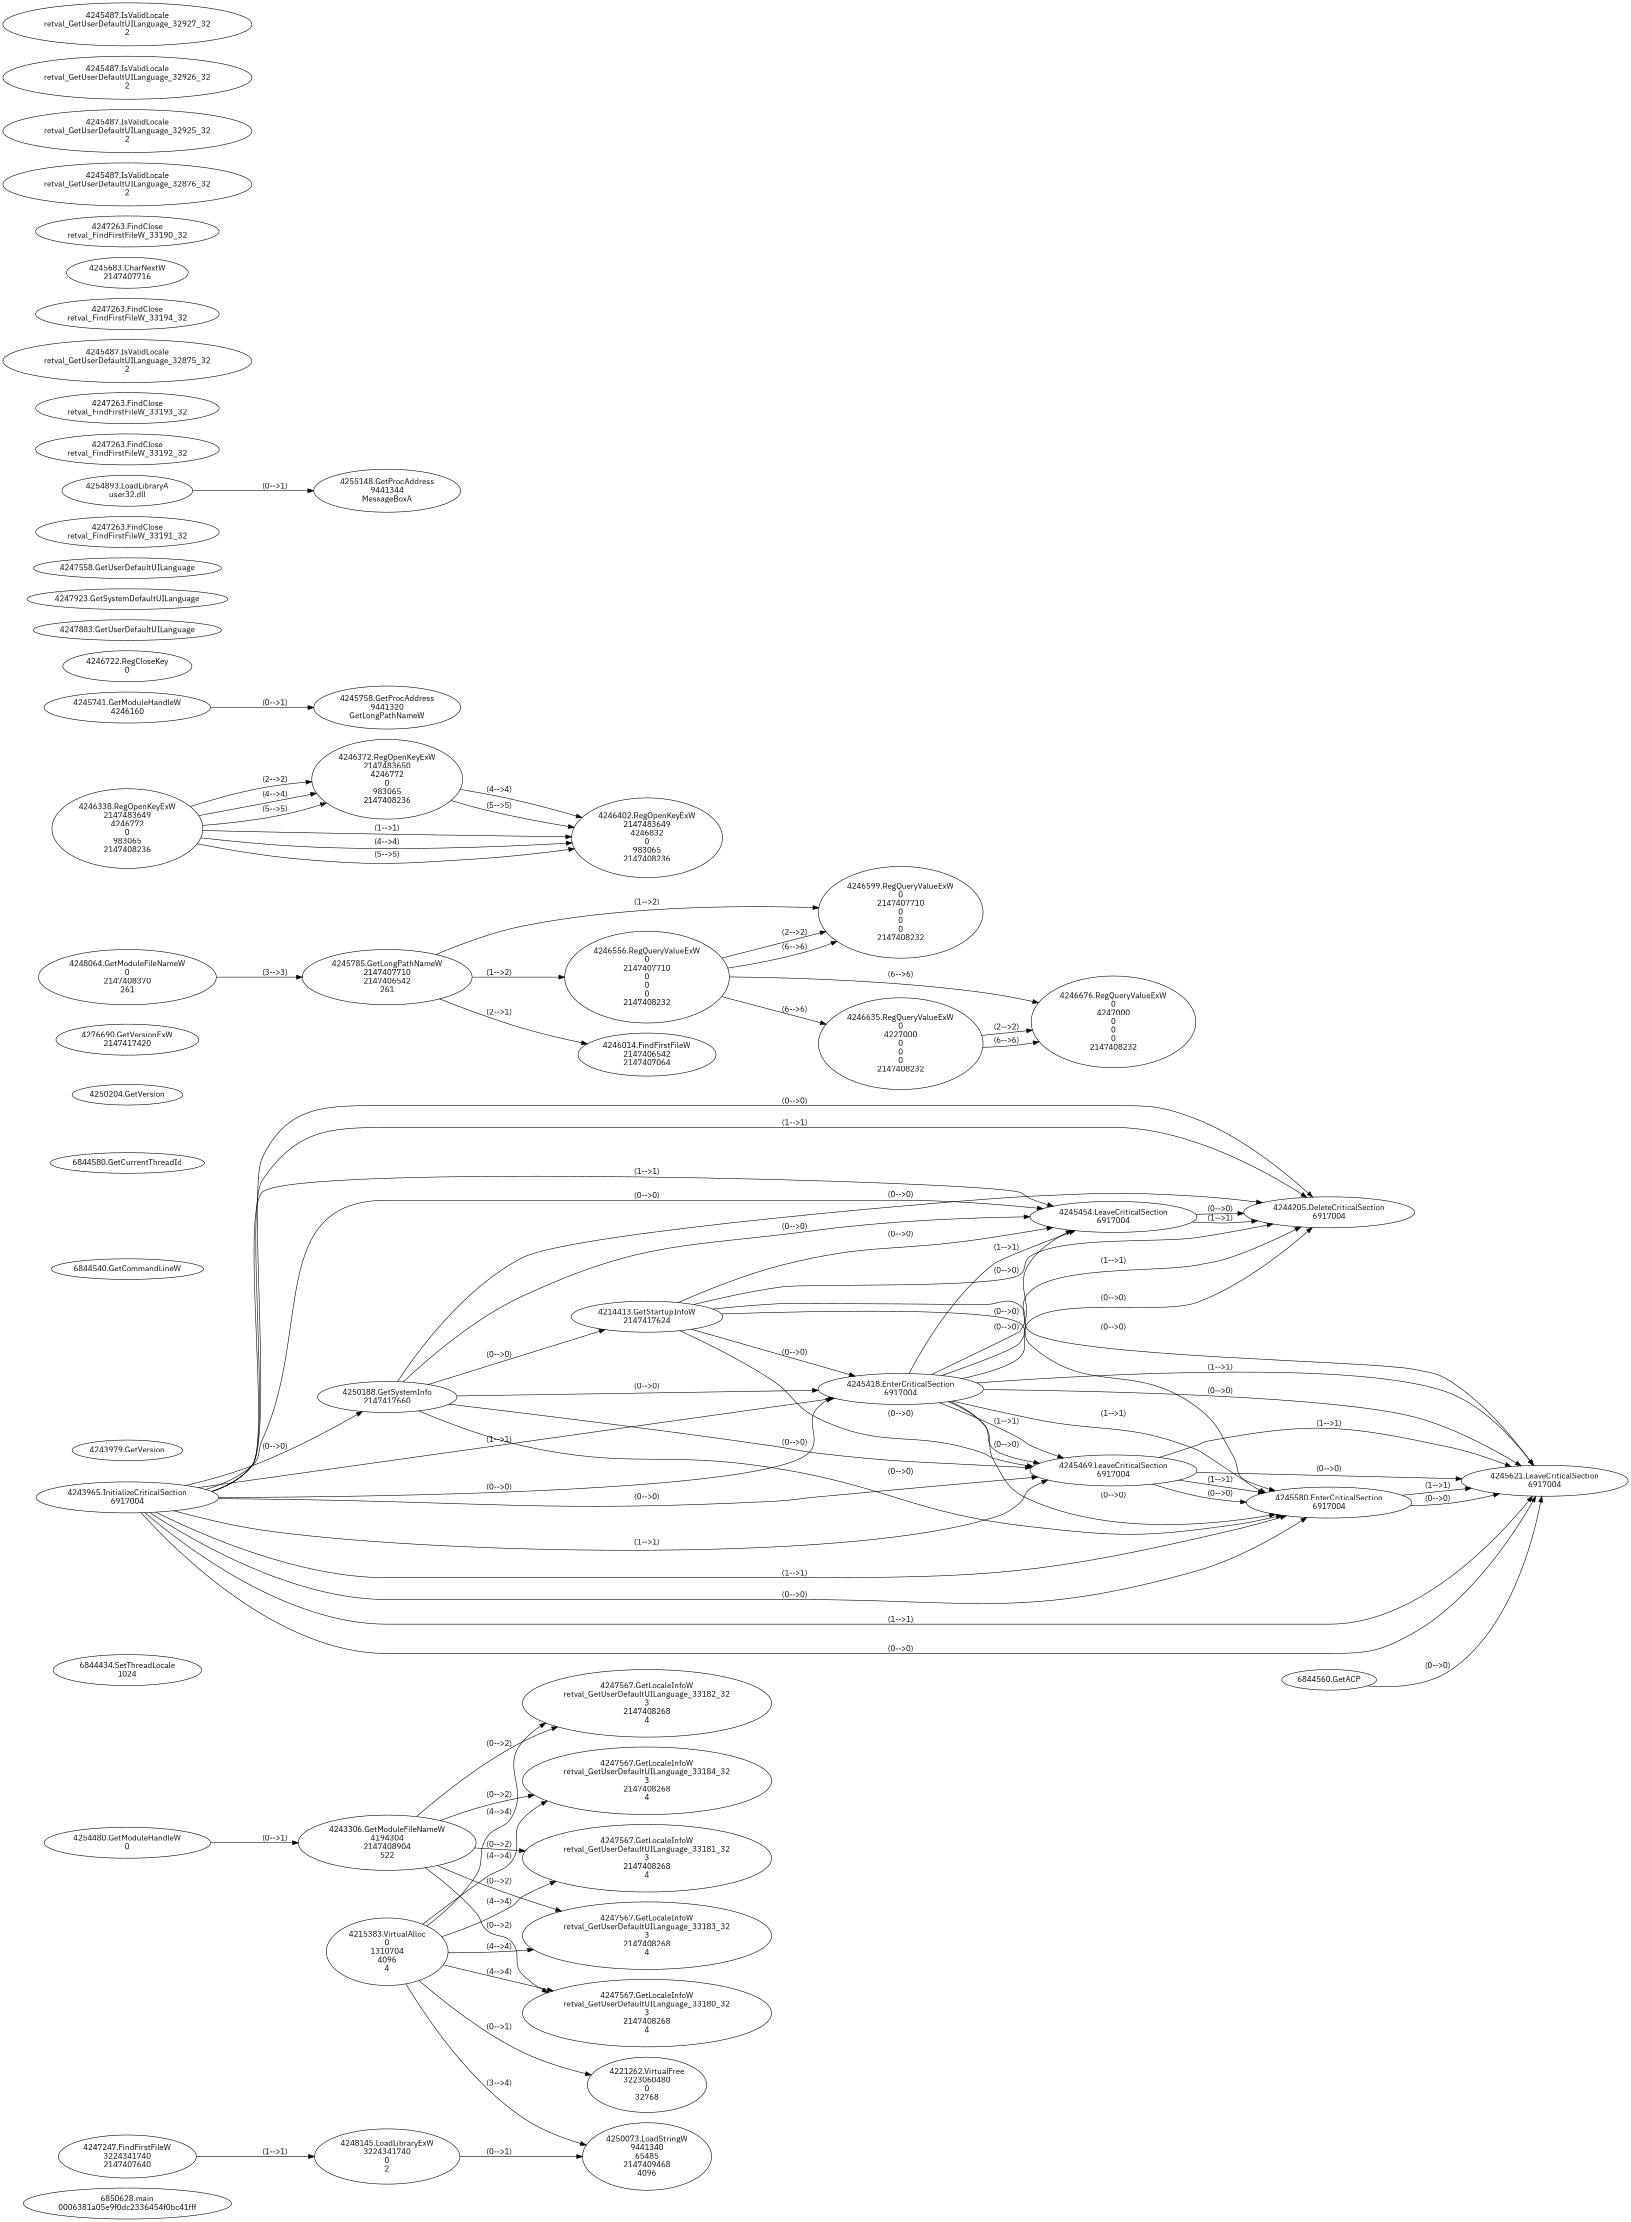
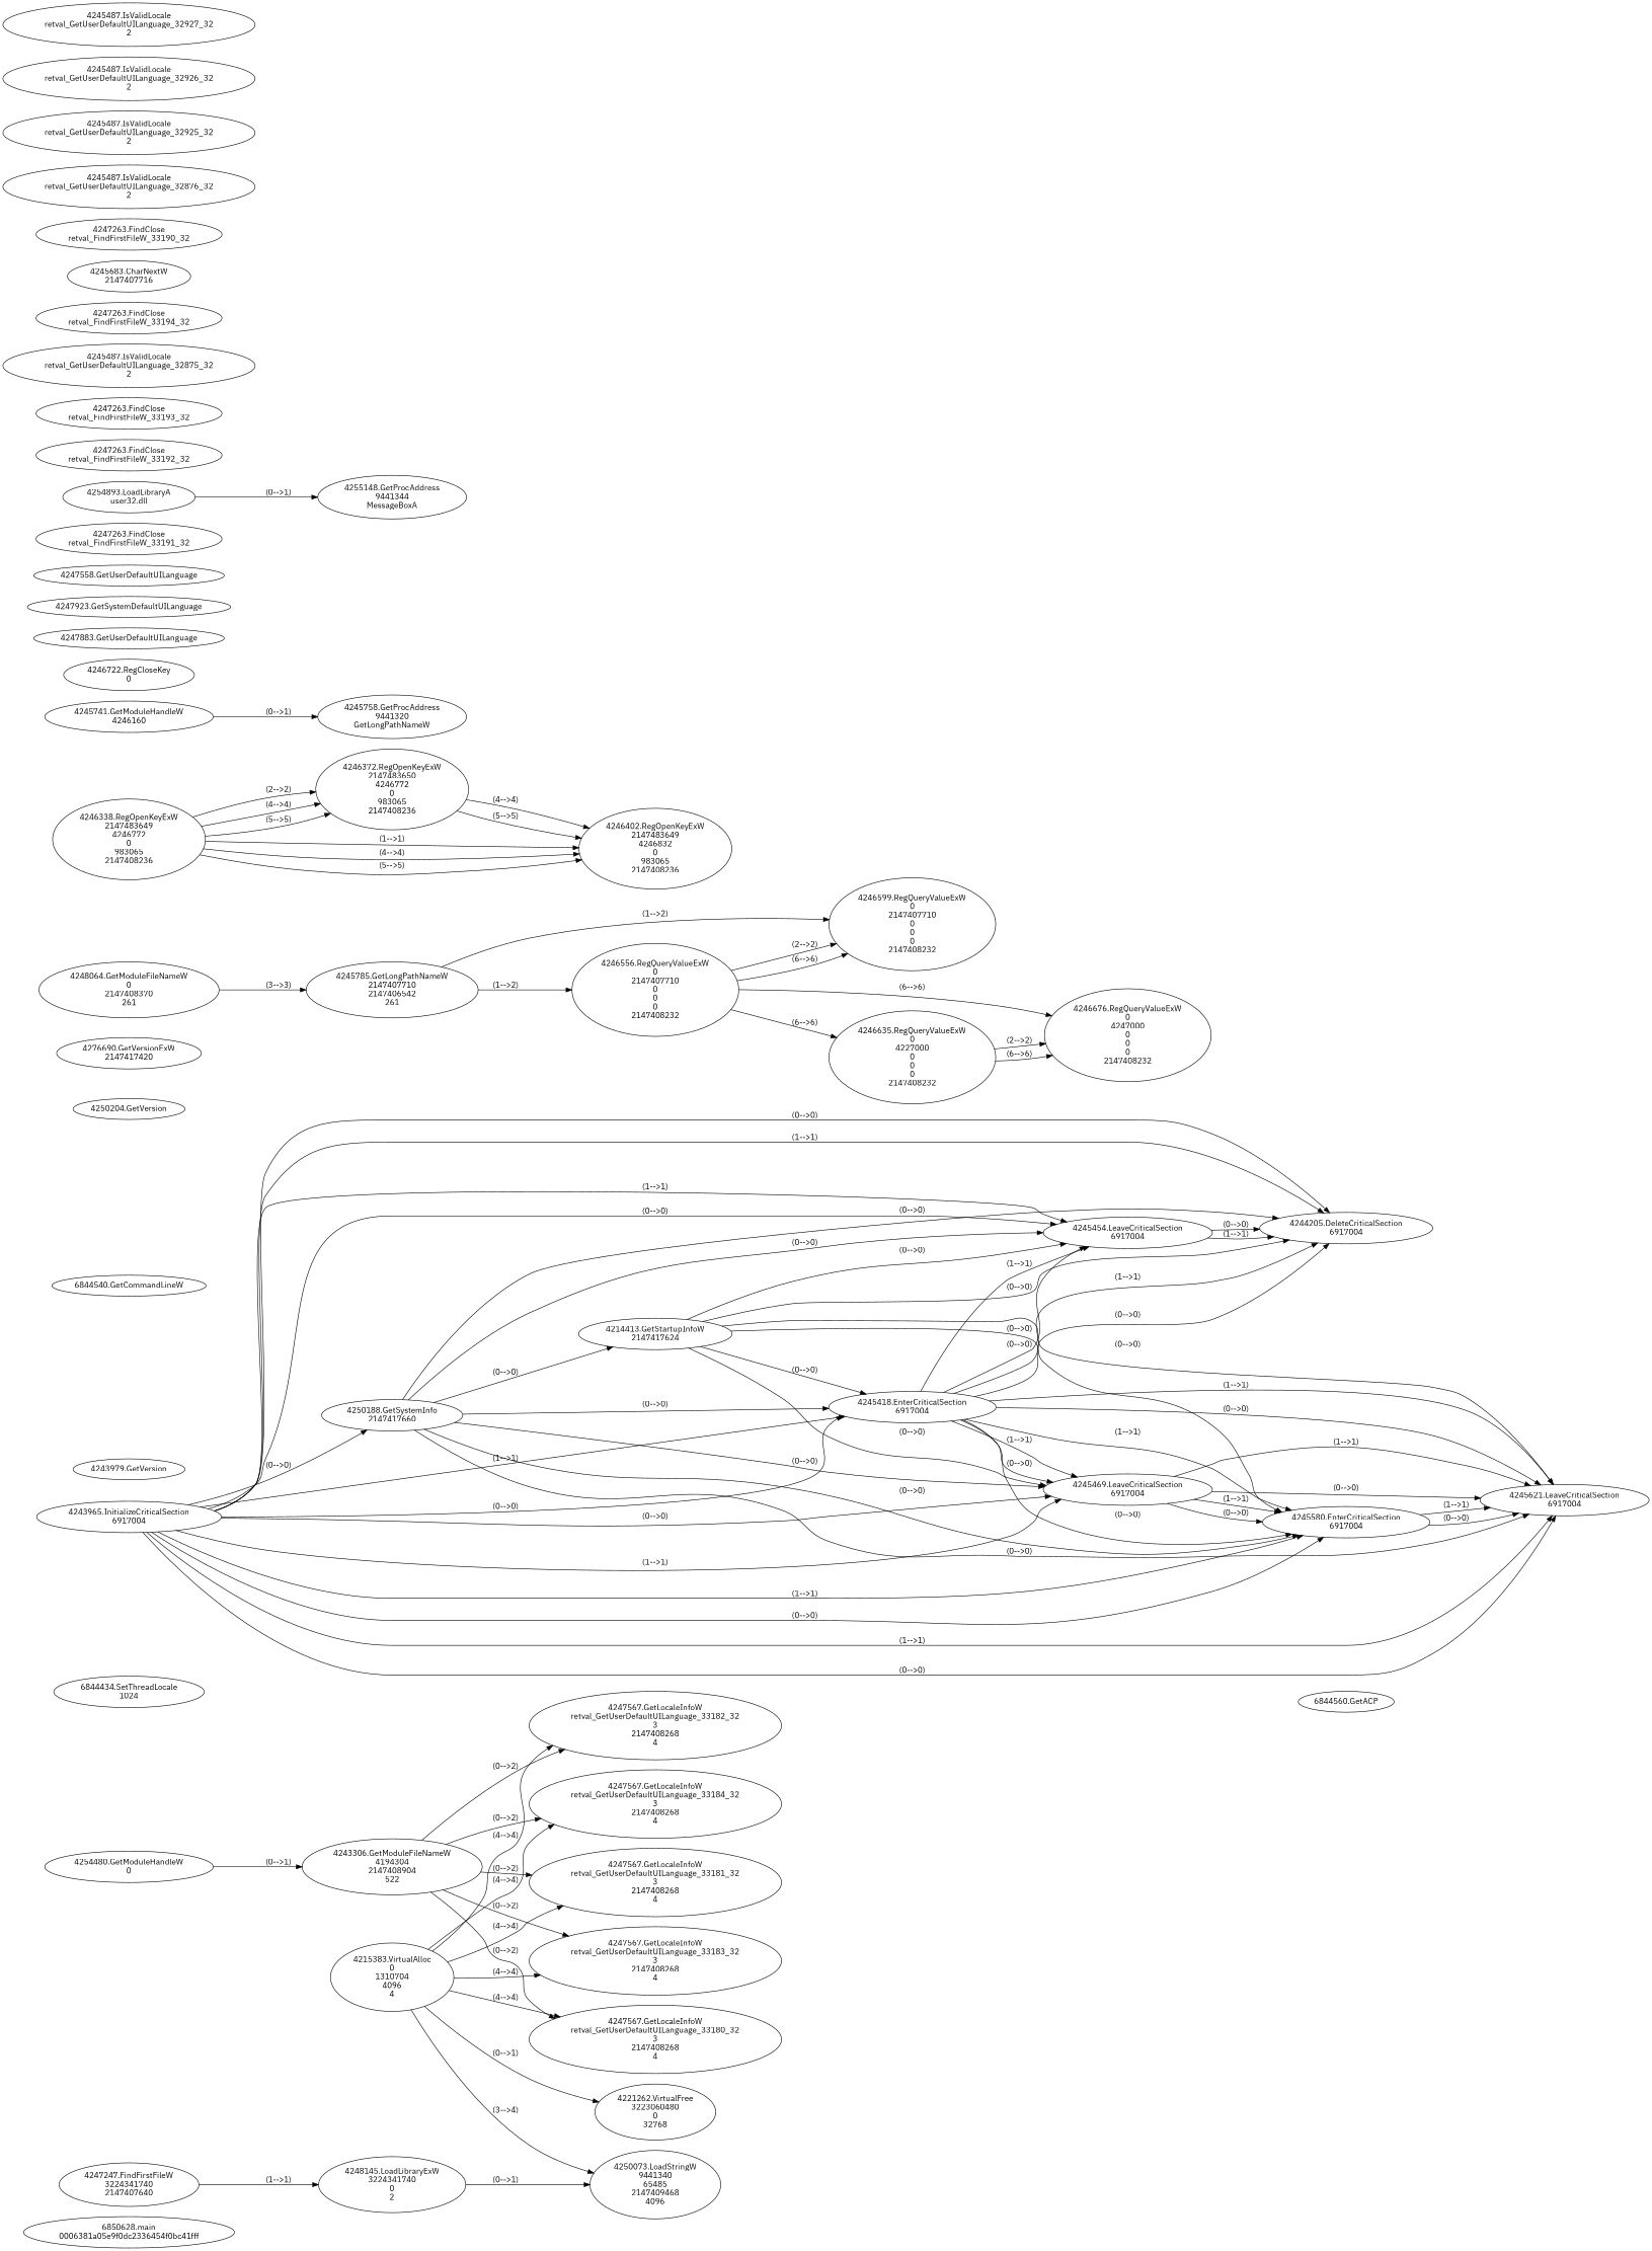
  digraph {
    fontname="IBM Plex Sans"
    rankdir=LR
    node [fontname="IBM Plex Sans"]
    edge [fontname="IBM Plex Sans"]
    n1 [label="6850628.main\n0006381a05e9f0dc2336454f0bc41fff"]
    n2 [label="4254480.GetModuleHandleW\n0"]
    n3 [label="4243306.GetModuleFileNameW\n4194304\n2147408904\n522"]
    n4 [label="4247567.GetLocaleInfoW\nretval_GetUserDefaultUILanguage_33181_32\n3\n2147408268\n4"]
    n5 [label="4247567.GetLocaleInfoW\nretval_GetUserDefaultUILanguage_33182_32\n3\n2147408268\n4"]
    n6 [label="4247567.GetLocaleInfoW\nretval_GetUserDefaultUILanguage_33183_32\n3\n2147408268\n4"]
    n7 [label="4247567.GetLocaleInfoW\nretval_GetUserDefaultUILanguage_33184_32\n3\n2147408268\n4"]
    n8 [label="4247567.GetLocaleInfoW\nretval_GetUserDefaultUILanguage_33180_32\n3\n2147408268\n4"]
    n9 [label="6844434.SetThreadLocale\n1024"]
    n10 [label="4243965.InitializeCriticalSection\n6917004"]
    n11 [label="4250188.GetSystemInfo\n2147417660"]
    n12 [label="4245418.EnterCriticalSection\n6917004"]
    n13 [label="4245454.LeaveCriticalSection\n6917004"]
    n14 [label="4244205.DeleteCriticalSection\n6917004"]
    n15 [label="4245469.LeaveCriticalSection\n6917004"]
    n16 [label="4245580.EnterCriticalSection\n6917004"]
    n17 [label="4245621.LeaveCriticalSection\n6917004"]
    n18 [label="4214413.GetStartupInfoW\n2147417624"]
    n19 [label="4243979.GetVersion\n"]
    n20 [label="6844540.GetCommandLineW\n"]
    n21 [label="6844560.GetACP\n"]
-   n22 [label="6844580.GetCurrentThreadId\n"]
    n23 [label="4250204.GetVersion\n"]
    n24 [label="4276690.GetVersionExW\n2147417420"]
    n25 [label="4248064.GetModuleFileNameW\n0\n2147408370\n261"]
    n26 [label="4245785.GetLongPathNameW\n2147407710\n2147406542\n261"]
    n27 [label="4246556.RegQueryValueExW\n0\n2147407710\n0\n0\n0\n2147408232"]
    n28 [label="4246599.RegQueryValueExW\n0\n2147407710\n0\n0\n0\n2147408232"]
-   n29 [label="4246014.FindFirstFileW\n2147406542\n2147407064"]
    n30 [label="4215383.VirtualAlloc\n0\n1310704\n4096\n4"]
    n31 [label="4250073.LoadStringW\n9441340\n65485\n2147409468\n4096"]
    n32 [label="4221262.VirtualFree\n3223060480\n0\n32768"]
    n33 [label="4246338.RegOpenKeyExW\n2147483649\n4246772\n0\n983065\n2147408236"]
    n34 [label="4246372.RegOpenKeyExW\n2147483650\n4246772\n0\n983065\n2147408236"]
    n35 [label="4246402.RegOpenKeyExW\n2147483649\n4246832\n0\n983065\n2147408236"]
    n36 [label="4245741.GetModuleHandleW\n4246160"]
    n37 [label="4245758.GetProcAddress\n9441320\nGetLongPathNameW"]
    n38 [label="4246635.RegQueryValueExW\n0\n4227000\n0\n0\n0\n2147408232"]
    n39 [label="4246676.RegQueryValueExW\n0\n4247000\n0\n0\n0\n2147408232"]
    n40 [label="4246722.RegCloseKey\n0"]
    n41 [label="4247883.GetUserDefaultUILanguage\n"]
    n42 [label="4247923.GetSystemDefaultUILanguage\n"]
    n43 [label="4247558.GetUserDefaultUILanguage\n"]
    n44 [label="4247247.FindFirstFileW\n3224341740\n2147407640"]
    n45 [label="4248145.LoadLibraryExW\n3224341740\n0\n2"]
    n46 [label="4247263.FindClose\nretval_FindFirstFileW_33191_32"]
    n47 [label="4254893.LoadLibraryA\nuser32.dll"]
    n48 [label="4255148.GetProcAddress\n9441344\nMessageBoxA"]
    n49 [label="4247263.FindClose\nretval_FindFirstFileW_33192_32"]
    n50 [label="4247263.FindClose\nretval_FindFirstFileW_33193_32"]
    n51 [label="4245487.IsValidLocale\nretval_GetUserDefaultUILanguage_32875_32\n2"]
    n52 [label="4247263.FindClose\nretval_FindFirstFileW_33194_32"]
    n53 [label="4245683.CharNextW\n2147407716"]
    n54 [label="4247263.FindClose\nretval_FindFirstFileW_33190_32"]
    n55 [label="4245487.IsValidLocale\nretval_GetUserDefaultUILanguage_32876_32\n2"]
    n56 [label="4245487.IsValidLocale\nretval_GetUserDefaultUILanguage_32925_32\n2"]
    n57 [label="4245487.IsValidLocale\nretval_GetUserDefaultUILanguage_32926_32\n2"]
    n58 [label="4245487.IsValidLocale\nretval_GetUserDefaultUILanguage_32927_32\n2"]
    n2 -> n3 [label="(0-->1)"]
    n3 -> n4 [label="(0-->2)"]
    n3 -> n5 [label="(0-->2)"]
    n3 -> n6 [label="(0-->2)"]
    n3 -> n7 [label="(0-->2)"]
    n3 -> n8 [label="(0-->2)"]
    n10 -> n11 [label="(0-->0)"]
    n10 -> n12 [label="(1-->1)"]
    n10 -> n12 [label="(0-->0)"]
    n10 -> n13 [label="(1-->1)"]
    n10 -> n13 [label="(0-->0)"]
    n10 -> n14 [label="(1-->1)"]
    n10 -> n14 [label="(0-->0)"]
    n10 -> n15 [label="(1-->1)"]
    n10 -> n15 [label="(0-->0)"]
    n10 -> n16 [label="(1-->1)"]
    n10 -> n16 [label="(0-->0)"]
    n10 -> n17 [label="(1-->1)"]
    n10 -> n17 [label="(0-->0)"]
    n11 -> n12 [label="(0-->0)"]
    n11 -> n13 [label="(0-->0)"]
    n11 -> n14 [label="(0-->0)"]
    n11 -> n15 [label="(0-->0)"]
    n11 -> n16 [label="(0-->0)"]
-   n21 -> n17 [label="(0-->0)"]
+   n11 -> n17 [label="(0-->0)"]
    n11 -> n18 [label="(0-->0)"]
    n12 -> n13 [label="(1-->1)"]
    n12 -> n13 [label="(0-->0)"]
    n12 -> n14 [label="(1-->1)"]
    n12 -> n14 [label="(0-->0)"]
    n12 -> n15 [label="(1-->1)"]
    n12 -> n15 [label="(0-->0)"]
    n12 -> n16 [label="(1-->1)"]
    n12 -> n16 [label="(0-->0)"]
    n12 -> n17 [label="(1-->1)"]
    n12 -> n17 [label="(0-->0)"]
    n13 -> n14 [label="(1-->1)"]
    n13 -> n14 [label="(0-->0)"]
    n15 -> n16 [label="(1-->1)"]
    n15 -> n16 [label="(0-->0)"]
    n15 -> n17 [label="(1-->1)"]
    n15 -> n17 [label="(0-->0)"]
    n16 -> n17 [label="(1-->1)"]
    n16 -> n17 [label="(0-->0)"]
    n18 -> n12 [label="(0-->0)"]
    n18 -> n13 [label="(0-->0)"]
    n18 -> n14 [label="(0-->0)"]
    n18 -> n15 [label="(0-->0)"]
    n18 -> n16 [label="(0-->0)"]
    n18 -> n17 [label="(0-->0)"]
    n25 -> n26 [label="(3-->3)"]
    n26 -> n27 [label="(1-->2)"]
    n26 -> n28 [label="(1-->2)"]
-   n26 -> n29 [label="(2-->1)"]
    n27 -> n28 [label="(2-->2)"]
    n27 -> n28 [label="(6-->6)"]
    n27 -> n38 [label="(6-->6)"]
    n27 -> n39 [label="(6-->6)"]
    n30 -> n4 [label="(4-->4)"]
    n30 -> n5 [label="(4-->4)"]
    n30 -> n6 [label="(4-->4)"]
    n30 -> n7 [label="(4-->4)"]
    n30 -> n8 [label="(4-->4)"]
    n30 -> n31 [label="(3-->4)"]
    n30 -> n32 [label="(0-->1)"]
    n33 -> n34 [label="(2-->2)"]
    n33 -> n34 [label="(4-->4)"]
    n33 -> n34 [label="(5-->5)"]
    n33 -> n35 [label="(1-->1)"]
    n33 -> n35 [label="(4-->4)"]
    n33 -> n35 [label="(5-->5)"]
    n34 -> n35 [label="(4-->4)"]
    n34 -> n35 [label="(5-->5)"]
    n36 -> n37 [label="(0-->1)"]
    n38 -> n39 [label="(2-->2)"]
    n38 -> n39 [label="(6-->6)"]
    n44 -> n45 [label="(1-->1)"]
    n45 -> n31 [label="(0-->1)"]
    n47 -> n48 [label="(0-->1)"]
  }
